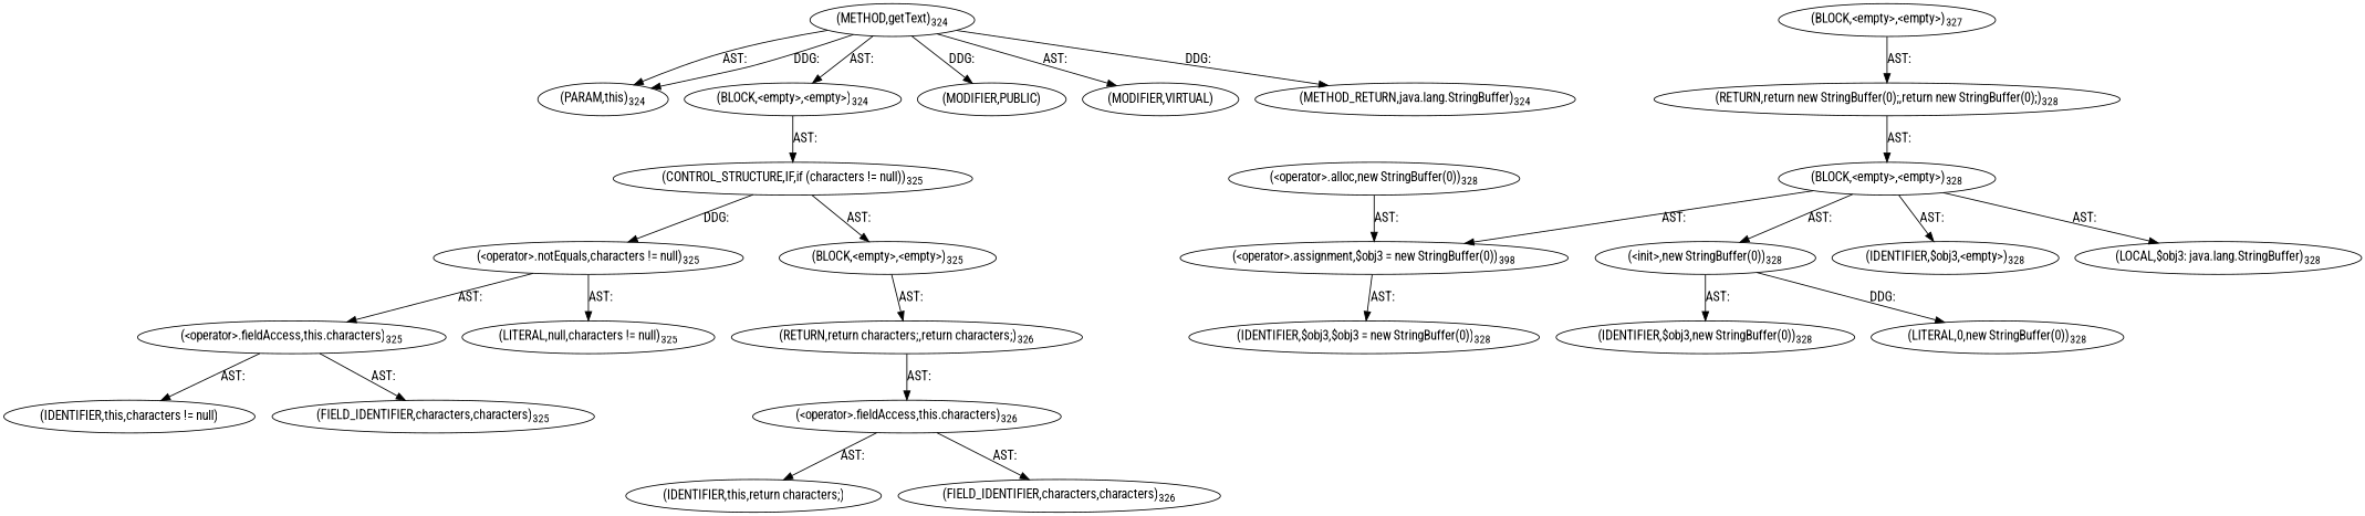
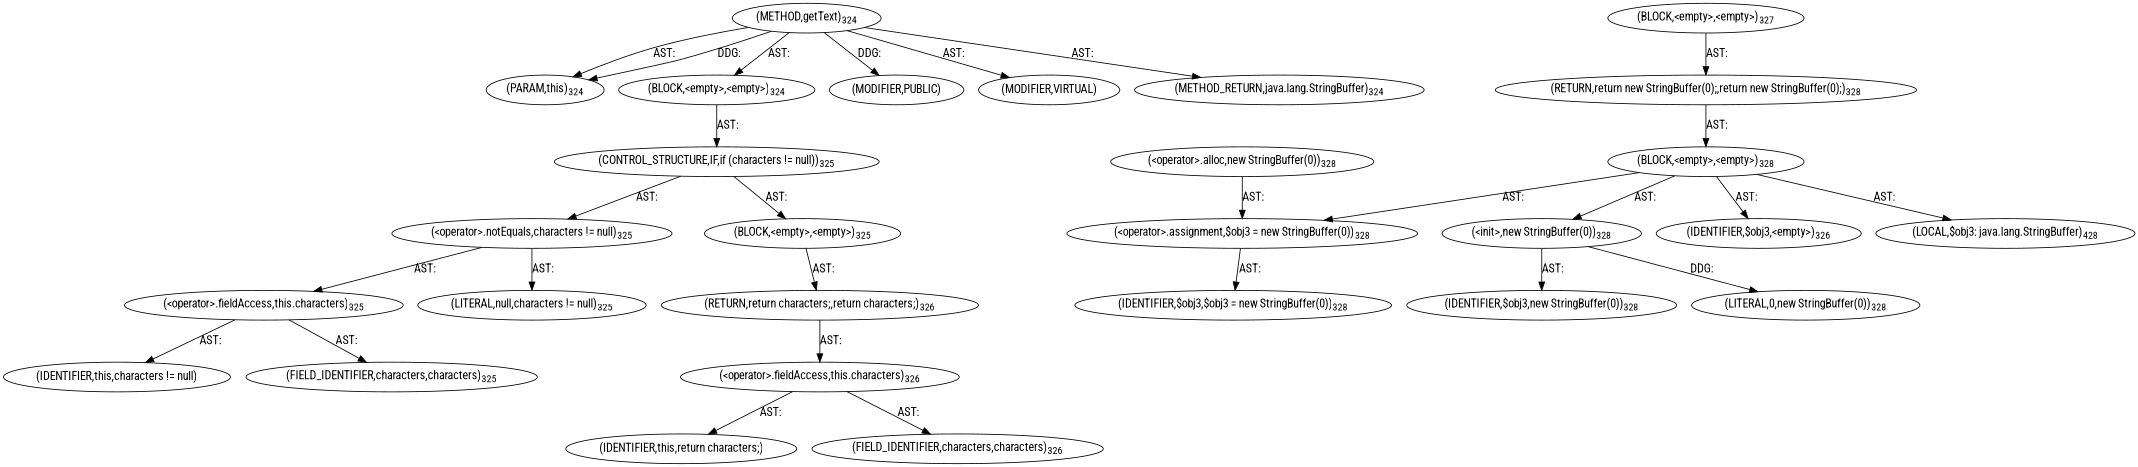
  digraph {
    fontname="Roboto Condensed"
    node [fontname="Roboto Condensed"]
    edge [fontname="Roboto Condensed"]
    n1 [label=<(METHOD,getText)<SUB>324</SUB>>]
    n2 [label=<(PARAM,this)<SUB>324</SUB>>]
    n3 [label=<(BLOCK,&lt;empty&gt;,&lt;empty&gt;)<SUB>324</SUB>>]
    n4 [label=<(MODIFIER,PUBLIC)>]
    n5 [label=<(MODIFIER,VIRTUAL)>]
    n6 [label=<(METHOD_RETURN,java.lang.StringBuffer)<SUB>324</SUB>>]
    n7 [label=<(CONTROL_STRUCTURE,IF,if (characters != null))<SUB>325</SUB>>]
    n8 [label=<(&lt;operator&gt;.notEquals,characters != null)<SUB>325</SUB>>]
    n9 [label=<(BLOCK,&lt;empty&gt;,&lt;empty&gt;)<SUB>325</SUB>>]
    n10 [label=<(&lt;operator&gt;.fieldAccess,this.characters)<SUB>325</SUB>>]
    n11 [label=<(LITERAL,null,characters != null)<SUB>325</SUB>>]
    n12 [label=<(RETURN,return characters;,return characters;)<SUB>326</SUB>>]
    n13 [label=<(IDENTIFIER,this,characters != null)>]
    n14 [label=<(FIELD_IDENTIFIER,characters,characters)<SUB>325</SUB>>]
    n15 [label=<(&lt;operator&gt;.fieldAccess,this.characters)<SUB>326</SUB>>]
    n16 [label=<(IDENTIFIER,this,return characters;)>]
    n17 [label=<(FIELD_IDENTIFIER,characters,characters)<SUB>326</SUB>>]
    n18 [label=<(BLOCK,&lt;empty&gt;,&lt;empty&gt;)<SUB>327</SUB>>]
    n19 [label=<(RETURN,return new StringBuffer(0);,return new StringBuffer(0);)<SUB>328</SUB>>]
    n20 [label=<(BLOCK,&lt;empty&gt;,&lt;empty&gt;)<SUB>328</SUB>>]
-   n21 [label=<(LOCAL,$obj3: java.lang.StringBuffer)<SUB>328</SUB>>]
-   n22 [label=<(&lt;operator&gt;.assignment,$obj3 = new StringBuffer(0))<SUB>398</SUB>>]
+   n21 [label=<(LOCAL,$obj3: java.lang.StringBuffer)<SUB>428</SUB>>]
+   n22 [label=<(&lt;operator&gt;.assignment,$obj3 = new StringBuffer(0))<SUB>328</SUB>>]
    n23 [label=<(&lt;init&gt;,new StringBuffer(0))<SUB>328</SUB>>]
-   n24 [label=<(IDENTIFIER,$obj3,&lt;empty&gt;)<SUB>328</SUB>>]
+   n24 [label=<(IDENTIFIER,$obj3,&lt;empty&gt;)<SUB>326</SUB>>]
    n25 [label=<(IDENTIFIER,$obj3,$obj3 = new StringBuffer(0))<SUB>328</SUB>>]
    n26 [label=<(IDENTIFIER,$obj3,new StringBuffer(0))<SUB>328</SUB>>]
    n27 [label=<(LITERAL,0,new StringBuffer(0))<SUB>328</SUB>>]
    n28 [label=<(&lt;operator&gt;.alloc,new StringBuffer(0))<SUB>328</SUB>>]
    n1 -> n2 [label="AST: "]
    n1 -> n2 [label="DDG: "]
    n1 -> n3 [label="AST: "]
    n1 -> n4 [label="DDG: "]
    n1 -> n5 [label="AST: "]
-   n1 -> n6 [label="DDG: "]
+   n1 -> n6 [label="AST: "]
    n3 -> n7 [label="AST: "]
-   n7 -> n8 [label="DDG: "]
+   n7 -> n8 [label="AST: "]
    n7 -> n9 [label="AST: "]
    n8 -> n10 [label="AST: "]
    n8 -> n11 [label="AST: "]
    n9 -> n12 [label="AST: "]
    n10 -> n13 [label="AST: "]
    n10 -> n14 [label="AST: "]
    n12 -> n15 [label="AST: "]
    n15 -> n16 [label="AST: "]
    n15 -> n17 [label="AST: "]
    n18 -> n19 [label="AST: "]
    n19 -> n20 [label="AST: "]
    n20 -> n21 [label="AST: "]
    n20 -> n22 [label="AST: "]
    n20 -> n23 [label="AST: "]
    n20 -> n24 [label="AST: "]
    n22 -> n25 [label="AST: "]
    n23 -> n26 [label="AST: "]
    n23 -> n27 [label="DDG: "]
    n28 -> n22 [label="AST: "]
  }
